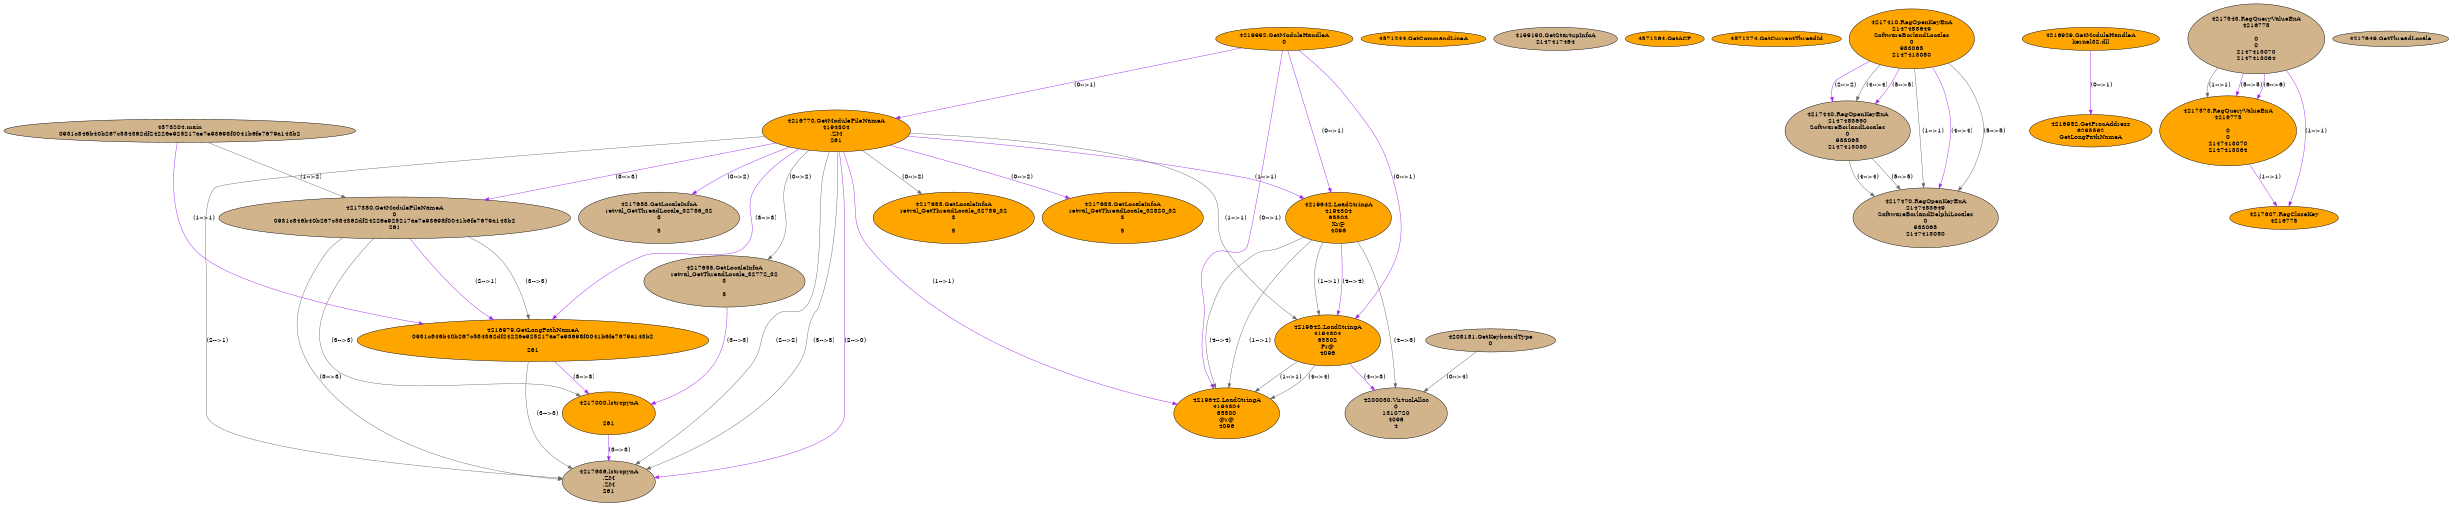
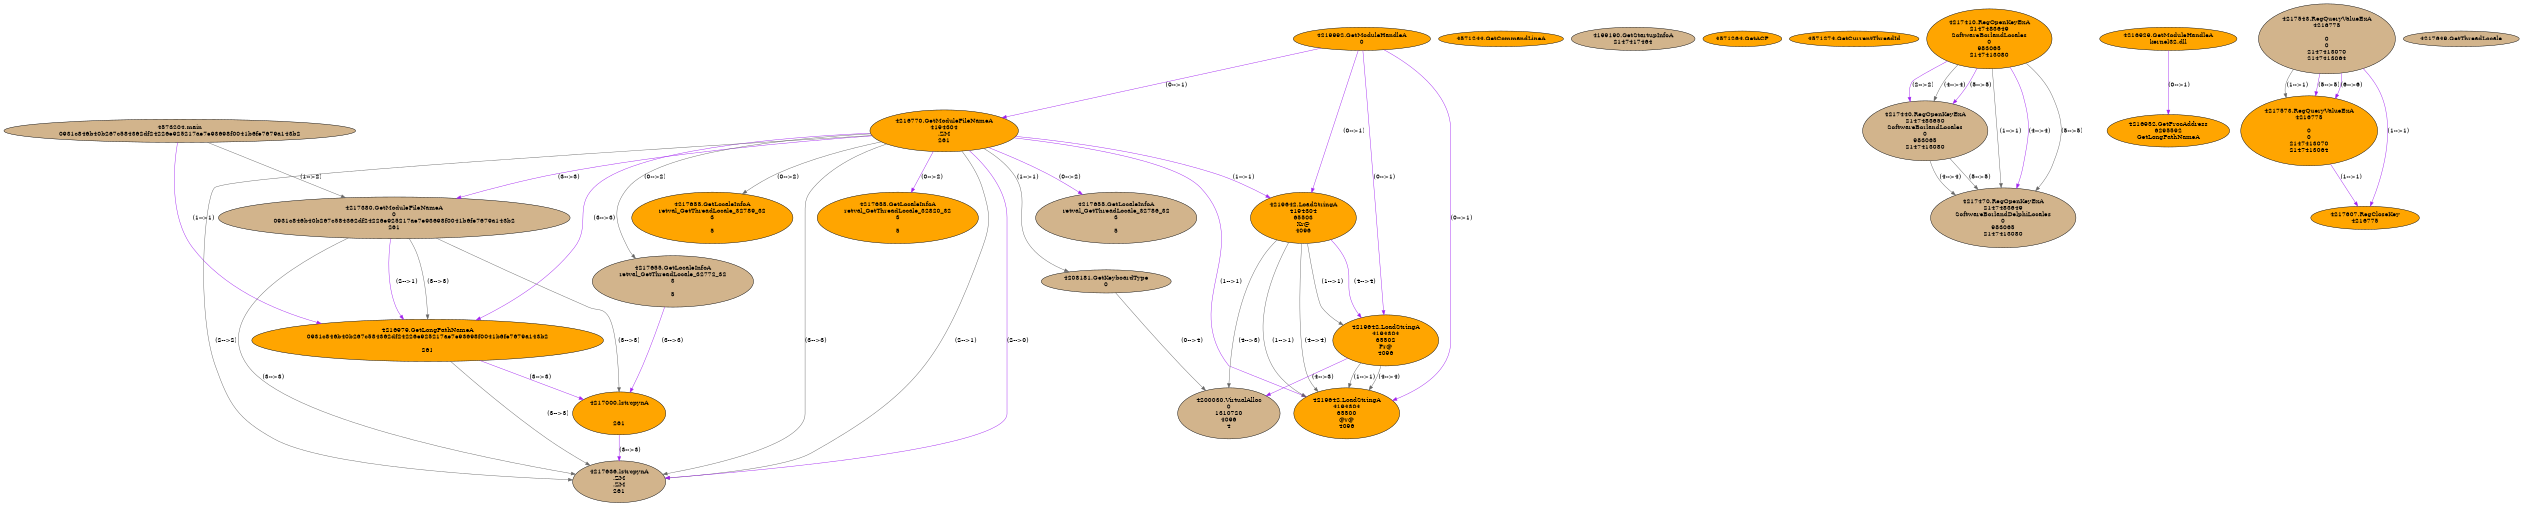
  digraph {
    node [fillcolor=orange style=filled]
    edge [color=purple]
    n1 [fillcolor=tan label="4573204.main\n0931c846b40b267c584362df24226e925217ae7e93698f0041b6fe7679a143b2"]
    n2 [fillcolor=tan label="4217380.GetModuleFileNameA\n0\n0931c846b40b267c584362df24226e925217ae7e93698f0041b6fe7679a143b2\n261"]
    n3 [label="4216979.GetLongPathNameA\n0931c846b40b267c584362df24226e925217ae7e93698f0041b6fe7679a143b2\n\n261"]
    n4 [label="4217000.lstrcpynA\n\n\n261"]
    n5 [fillcolor=tan label="4217636.lstrcpynA\n.ZM\n.ZM\n261"]
    n6 [label="4219992.GetModuleHandleA\n0"]
    n7 [label="4216770.GetModuleFileNameA\n4194304\n.ZM\n261"]
    n8 [label="4219642.LoadStringA\n4194304\n65503\nXr@\n4096"]
    n9 [label="4219642.LoadStringA\n4194304\n65502\nPr@\n4096"]
    n10 [label="4219642.LoadStringA\n4194304\n65500\n@r@\n4096"]
    n11 [label="4217655.GetLocaleInfoA\nretval_GetThreadLocale_32789_32\n3\n\n5"]
    n12 [fillcolor=tan label="4217655.GetLocaleInfoA\nretval_GetThreadLocale_32772_32\n3\n\n5"]
    n13 [label="4217655.GetLocaleInfoA\nretval_GetThreadLocale_32820_32\n3\n\n5"]
    n14 [fillcolor=tan label="4217655.GetLocaleInfoA\nretval_GetThreadLocale_32786_32\n3\n\n5"]
    n15 [fillcolor=tan label="4200030.VirtualAlloc\n0\n1310720\n4096\n4"]
    n16 [fillcolor=tan label="4208181.GetKeyboardType\n0"]
    n17 [label="4571244.GetCommandLineA\n"]
    n18 [fillcolor=tan label="4199190.GetStartupInfoA\n2147417464"]
    n19 [label="4571264.GetACP\n"]
    n20 [label="4571274.GetCurrentThreadId\n"]
    n21 [label="4217410.RegOpenKeyExA\n2147483649\nSoftware\Borland\Locales\n0\n983065\n2147413080"]
    n22 [fillcolor=tan label="4217440.RegOpenKeyExA\n2147483650\nSoftware\Borland\Locales\n0\n983065\n2147413080"]
    n23 [fillcolor=tan label="4217470.RegOpenKeyExA\n2147483649\nSoftware\Borland\Delphi\Locales\n0\n983065\n2147413080"]
    n24 [label="4216929.GetModuleHandleA\nkernel32.dll"]
    n25 [label="4216952.GetProcAddress\n6295592\nGetLongPathNameA"]
    n26 [fillcolor=tan label="4217543.RegQueryValueExA\n4216775\n\n0\n0\n2147413070\n2147413064"]
    n27 [label="4217573.RegQueryValueExA\n4216775\n\n0\n0\n2147413070\n2147413064"]
    n28 [label="4217607.RegCloseKey\n4216775"]
    n29 [fillcolor=tan label="4217649.GetThreadLocale\n"]
    n1 -> n2 [color=gray40 label="(1-->2)"]
    n1 -> n3 [label="(1-->1)"]
    n2 -> n3 [label="(2-->1)"]
    n2 -> n3 [color=gray40 label="(3-->3)"]
    n2 -> n4 [color=gray40 label="(3-->3)"]
    n2 -> n5 [color=gray40 label="(3-->3)"]
    n3 -> n4 [label="(3-->3)"]
    n3 -> n5 [color=gray40 label="(3-->3)"]
    n4 -> n5 [label="(3-->3)"]
    n6 -> n7 [label="(0-->1)"]
    n6 -> n8 [label="(0-->1)"]
    n6 -> n9 [label="(0-->1)"]
    n6 -> n10 [label="(0-->1)"]
    n7 -> n2 [label="(3-->3)"]
    n7 -> n3 [label="(3-->3)"]
    n7 -> n5 [color=gray40 label="(2-->1)"]
    n7 -> n5 [color=gray40 label="(2-->2)"]
    n7 -> n5 [color=gray40 label="(3-->3)"]
    n7 -> n5 [label="(2-->0)"]
    n7 -> n8 [label="(1-->1)"]
-   n7 -> n9 [color=gray40 label="(1-->1)"]
+   n7 -> n16 [color=gray40 label="(1-->1)"]
    n7 -> n10 [label="(1-->1)"]
    n7 -> n11 [color=gray40 label="(0-->2)"]
    n7 -> n12 [color=gray40 label="(0-->2)"]
    n7 -> n13 [label="(0-->2)"]
    n7 -> n14 [label="(0-->2)"]
    n8 -> n9 [color=gray40 label="(1-->1)"]
    n8 -> n9 [label="(4-->4)"]
    n8 -> n10 [color=gray40 label="(1-->1)"]
    n8 -> n10 [color=gray40 label="(4-->4)"]
    n8 -> n15 [color=gray40 label="(4-->3)"]
    n9 -> n10 [color=gray40 label="(1-->1)"]
    n9 -> n10 [color=gray40 label="(4-->4)"]
    n9 -> n15 [label="(4-->3)"]
    n12 -> n4 [label="(3-->3)"]
    n16 -> n15 [color=gray40 label="(0-->4)"]
    n21 -> n22 [label="(2-->2)"]
    n21 -> n22 [color=gray40 label="(4-->4)"]
    n21 -> n22 [label="(5-->5)"]
    n21 -> n23 [color=gray40 label="(1-->1)"]
    n21 -> n23 [label="(4-->4)"]
    n21 -> n23 [color=gray40 label="(5-->5)"]
    n22 -> n23 [color=gray40 label="(4-->4)"]
    n22 -> n23 [color=gray40 label="(5-->5)"]
    n24 -> n25 [label="(0-->1)"]
    n26 -> n27 [color=gray40 label="(1-->1)"]
    n26 -> n27 [label="(5-->5)"]
    n26 -> n27 [label="(6-->6)"]
    n26 -> n28 [label="(1-->1)"]
    n27 -> n28 [label="(1-->1)"]
  }
